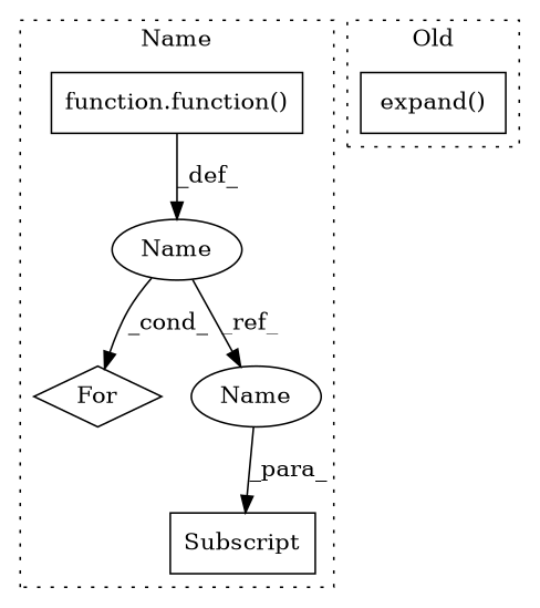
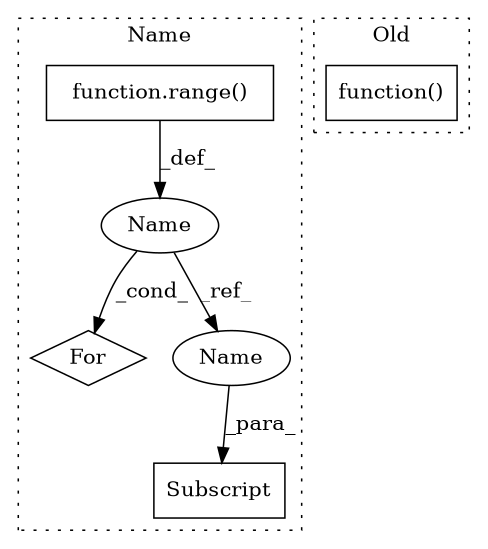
  digraph {
    node [a=75 l=1 shape=box]
-   n1 [l="6,1" label="function.function()" s="3524,3541"]
+   n1 [l="6,1" label="function.range()" s="3524,3541"]
    n2 [a=107 l="4,10" label=For s="3515,3542" shape=diamond]
    n3 [a=87 label=Name s=3519 shape=ellipse]
    n4 [a=63 l="29,0" label=Subscript s="3584,0"]
    n5 [a=87 label=Name s=3611 shape=ellipse]
-   n6 [l="14,1" label="expand()" s="3633,3680"]
+   n6 [l="14,1" label="function()" s="3633,3680"]
    subgraph cluster_1 {
      label=Name
      style=dotted
      n1
      n2
      n3
      n4
      n5
    }
    subgraph cluster_2 {
      label=Old
      style=dotted
      n6
    }
    n1 -> n3 [label=_def_]
    n3 -> n2 [label=_cond_]
    n3 -> n5 [label=_ref_]
    n5 -> n4 [label=_para_]
  }
